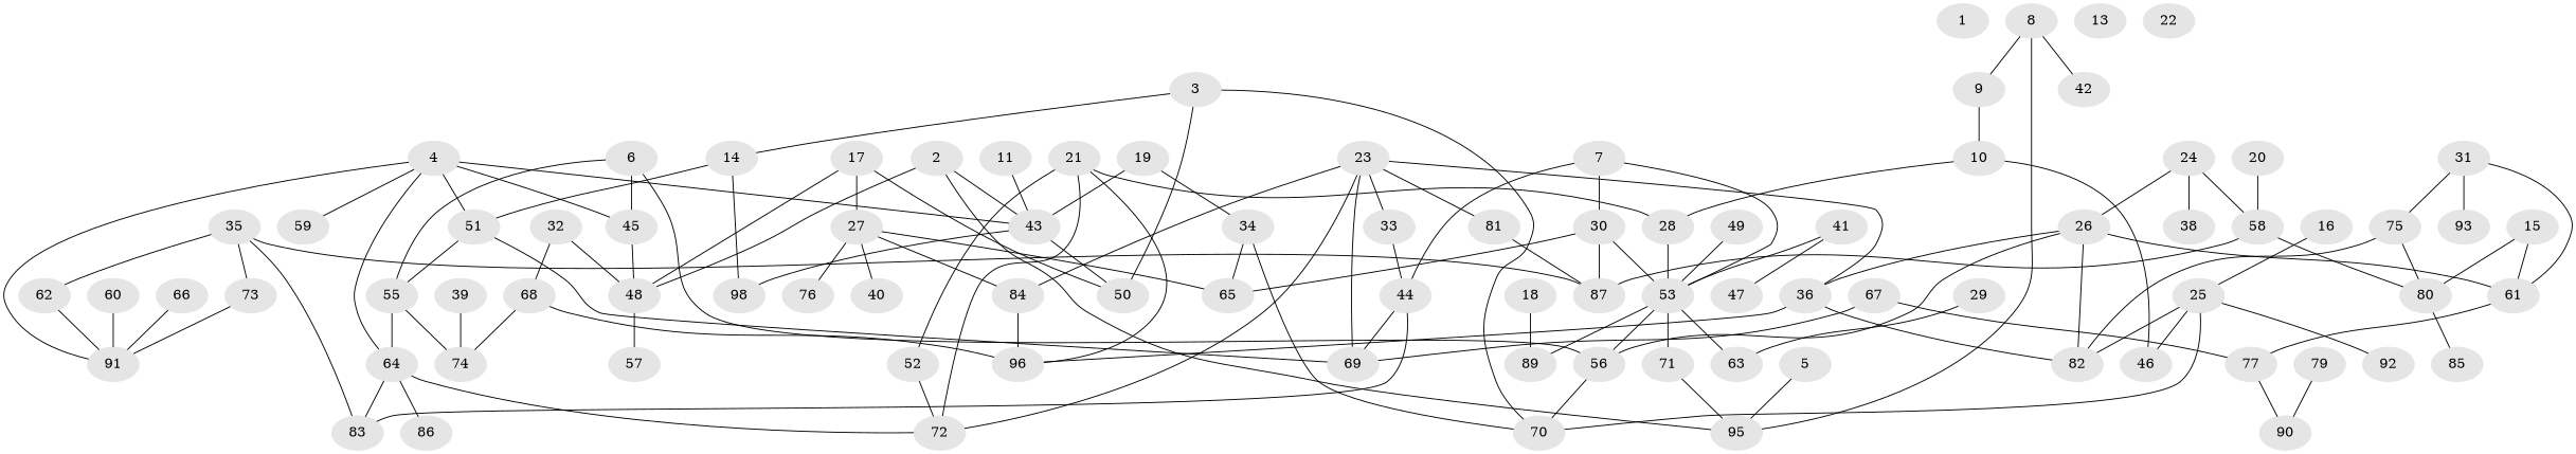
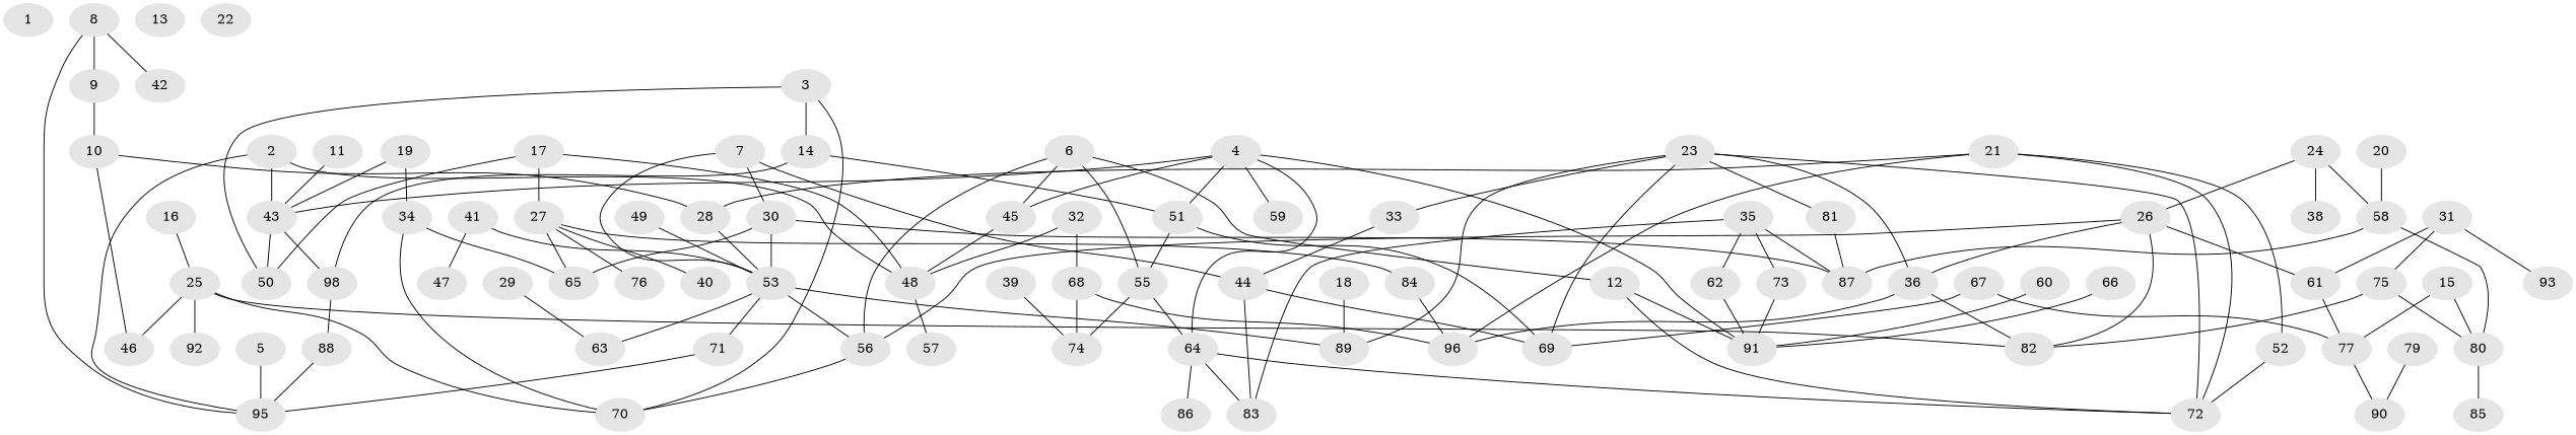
  graph {
    node [color=gray90 style=filled]
    1
    2
    43
    48
    95
    50
    n7 [label=98]
    57
    3
    14
    70
    51
    4
    45
    59
    64
    91
    55
    69
    72
    83
    86
    5
    6
+   12
    56
    74
    7
    30
    44
    53
    65
    87
    89
    63
    71
    8
    9
    42
    10
    28
    46
    11
    13
+   88
    15
    77
    80
    90
    85
    16
    25
    82
    92
    17
    27
    40
    76
    84
    18
    19
    34
    20
    58
    21
    52
    96
    22
    23
    33
    36
    81
    24
    26
    38
    61
    29
    31
    93
    75
    32
    68
    35
    62
    73
    39
    41
    47
    49
    60
    66
    67
    79
    2 -- 43
    2 -- 48
    2 -- 95
    43 -- 50
    43 -- n7
    48 -- 57
+   n7 -- 88
    3 -- 50
    3 -- 14
    3 -- 70
    14 -- n7
    14 -- 51
    51 -- 55
    51 -- 69
    4 -- 43
    4 -- 51
    4 -- 45
    4 -- 59
    4 -- 64
    4 -- 91
    45 -- 48
    64 -- 72
    64 -- 83
    64 -- 86
    55 -- 64
    55 -- 74
    5 -- 95
    6 -- 45
    6 -- 55
+   6 -- 12
    6 -- 56
+   12 -- 91
+   12 -- 72
    56 -- 70
    7 -- 30
    7 -- 44
    7 -- 53
    30 -- 53
    30 -- 65
    30 -- 87
    44 -- 69
    44 -- 83
    53 -- 56
    53 -- 89
    53 -- 63
    53 -- 71
    71 -- 95
    8 -- 95
    8 -- 9
    8 -- 42
    9 -- 10
    10 -- 28
    10 -- 46
    28 -- 53
    11 -- 43
-   15 -- 61
+   88 -- 95
+   15 -- 77
    15 -- 80
    77 -- 90
    80 -- 85
    16 -- 25
    25 -- 70
    25 -- 46
    25 -- 82
    25 -- 92
    17 -- 48
    17 -- 50
    17 -- 27
    27 -- 65
    27 -- 40
    27 -- 76
    27 -- 84
    84 -- 96
    18 -- 89
    19 -- 43
    19 -- 34
    34 -- 70
    34 -- 65
    20 -- 58
    58 -- 87
    58 -- 80
    21 -- 72
    21 -- 28
    21 -- 52
    21 -- 96
    52 -- 72
    23 -- 69
    23 -- 72
-   23 -- 84
+   23 -- 89
    23 -- 33
    23 -- 36
    23 -- 81
    33 -- 44
    36 -- 82
    36 -- 96
    81 -- 87
    24 -- 58
    24 -- 26
    24 -- 38
    26 -- 56
    26 -- 82
    26 -- 36
    26 -- 61
    61 -- 77
    29 -- 63
    31 -- 61
    31 -- 93
    31 -- 75
    75 -- 80
    75 -- 82
    32 -- 48
    32 -- 68
    68 -- 74
    68 -- 96
    35 -- 83
    35 -- 87
    35 -- 62
    35 -- 73
    62 -- 91
    73 -- 91
    39 -- 74
    41 -- 53
    41 -- 47
    49 -- 53
    60 -- 91
    66 -- 91
    67 -- 69
    67 -- 77
    79 -- 90
  }
